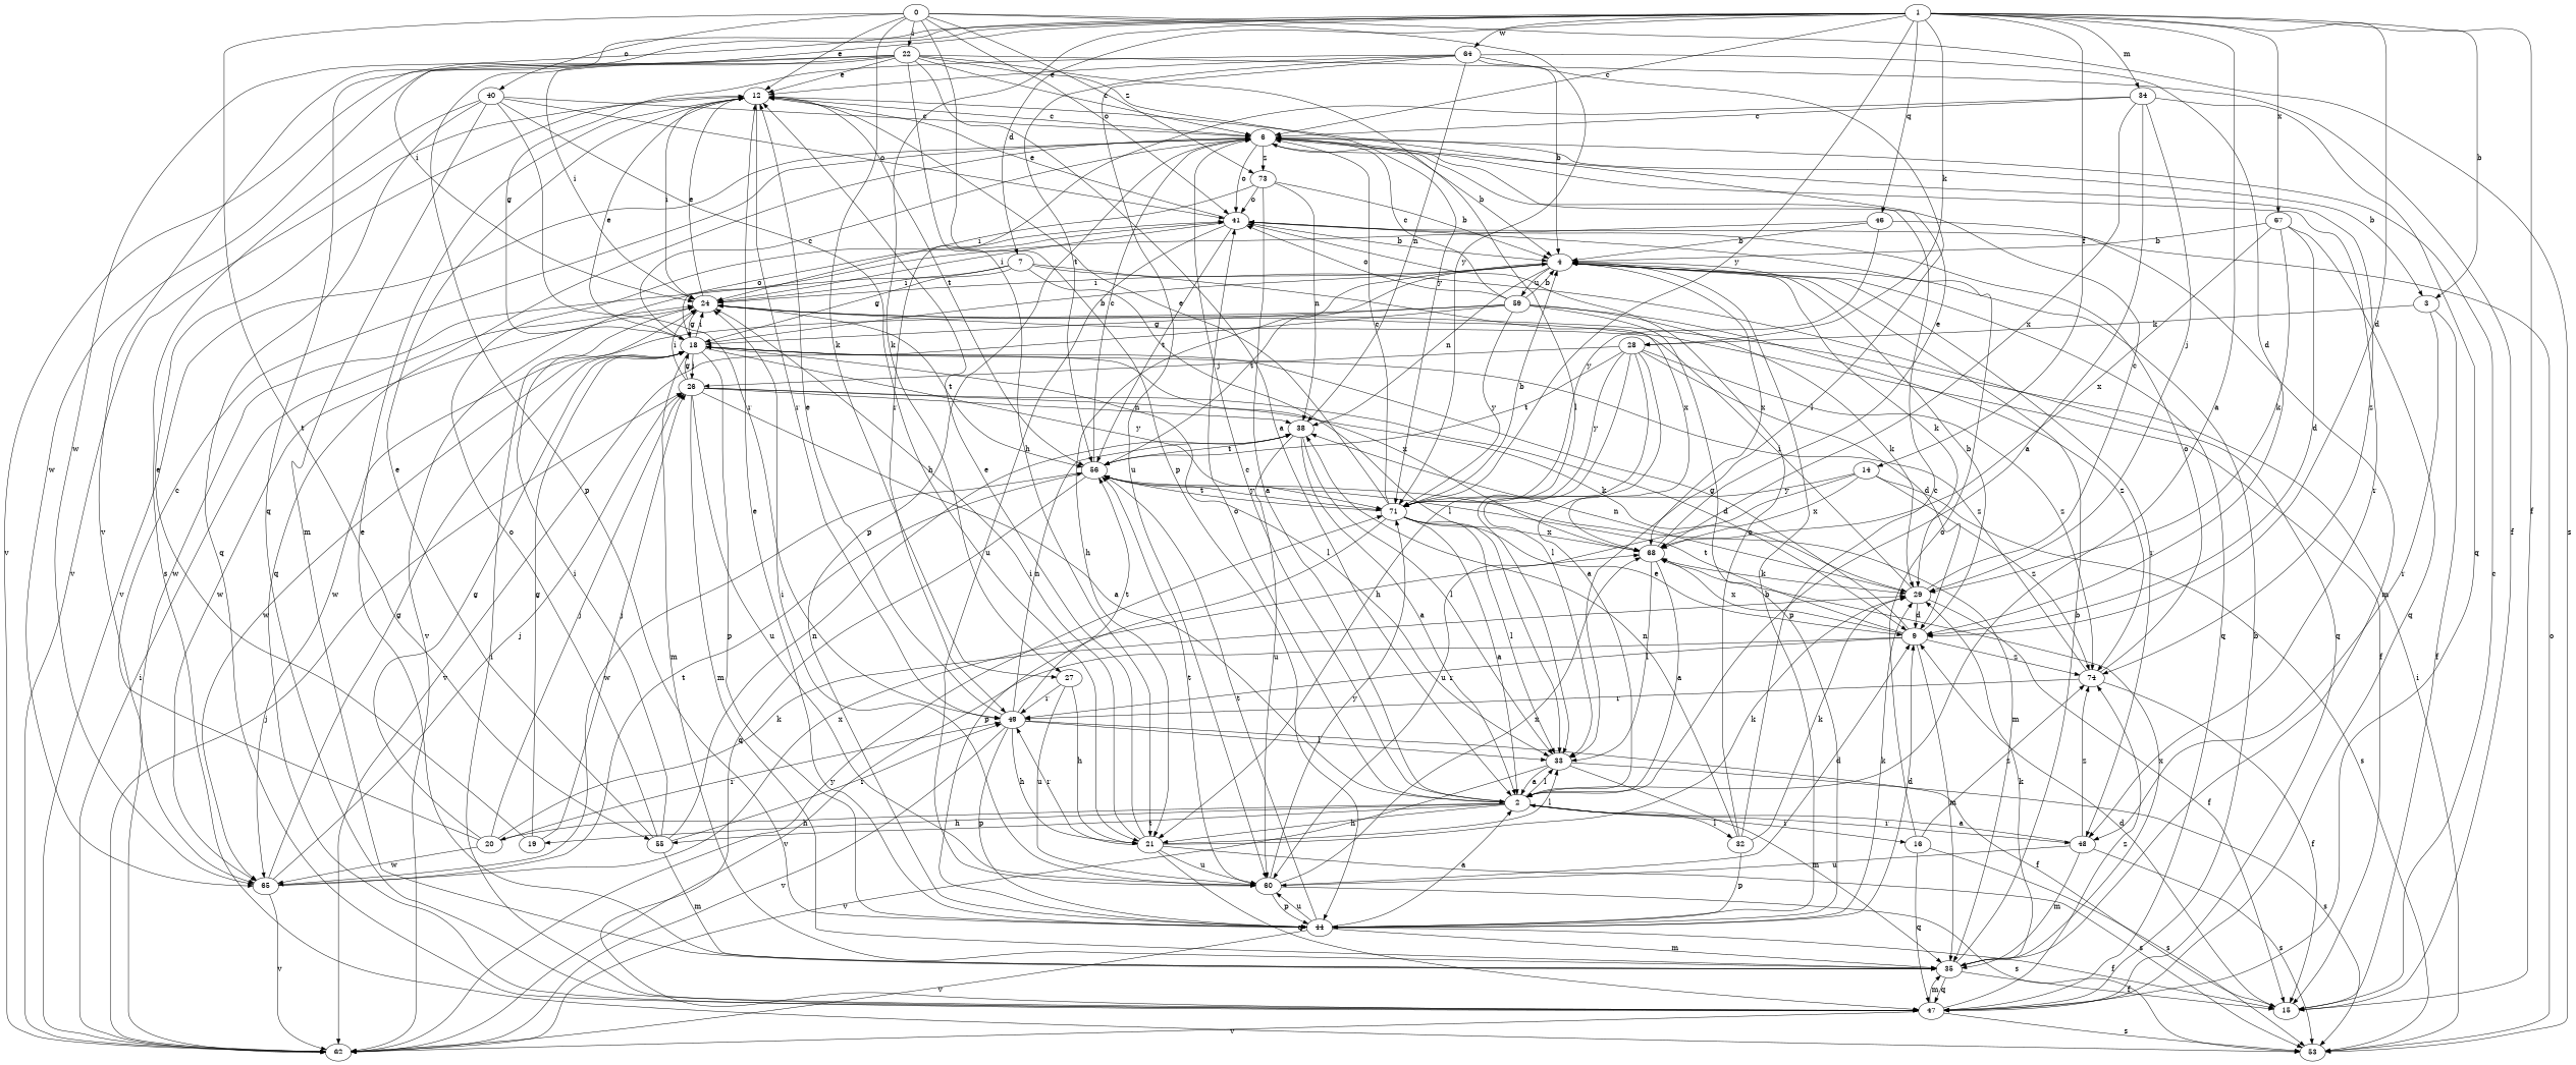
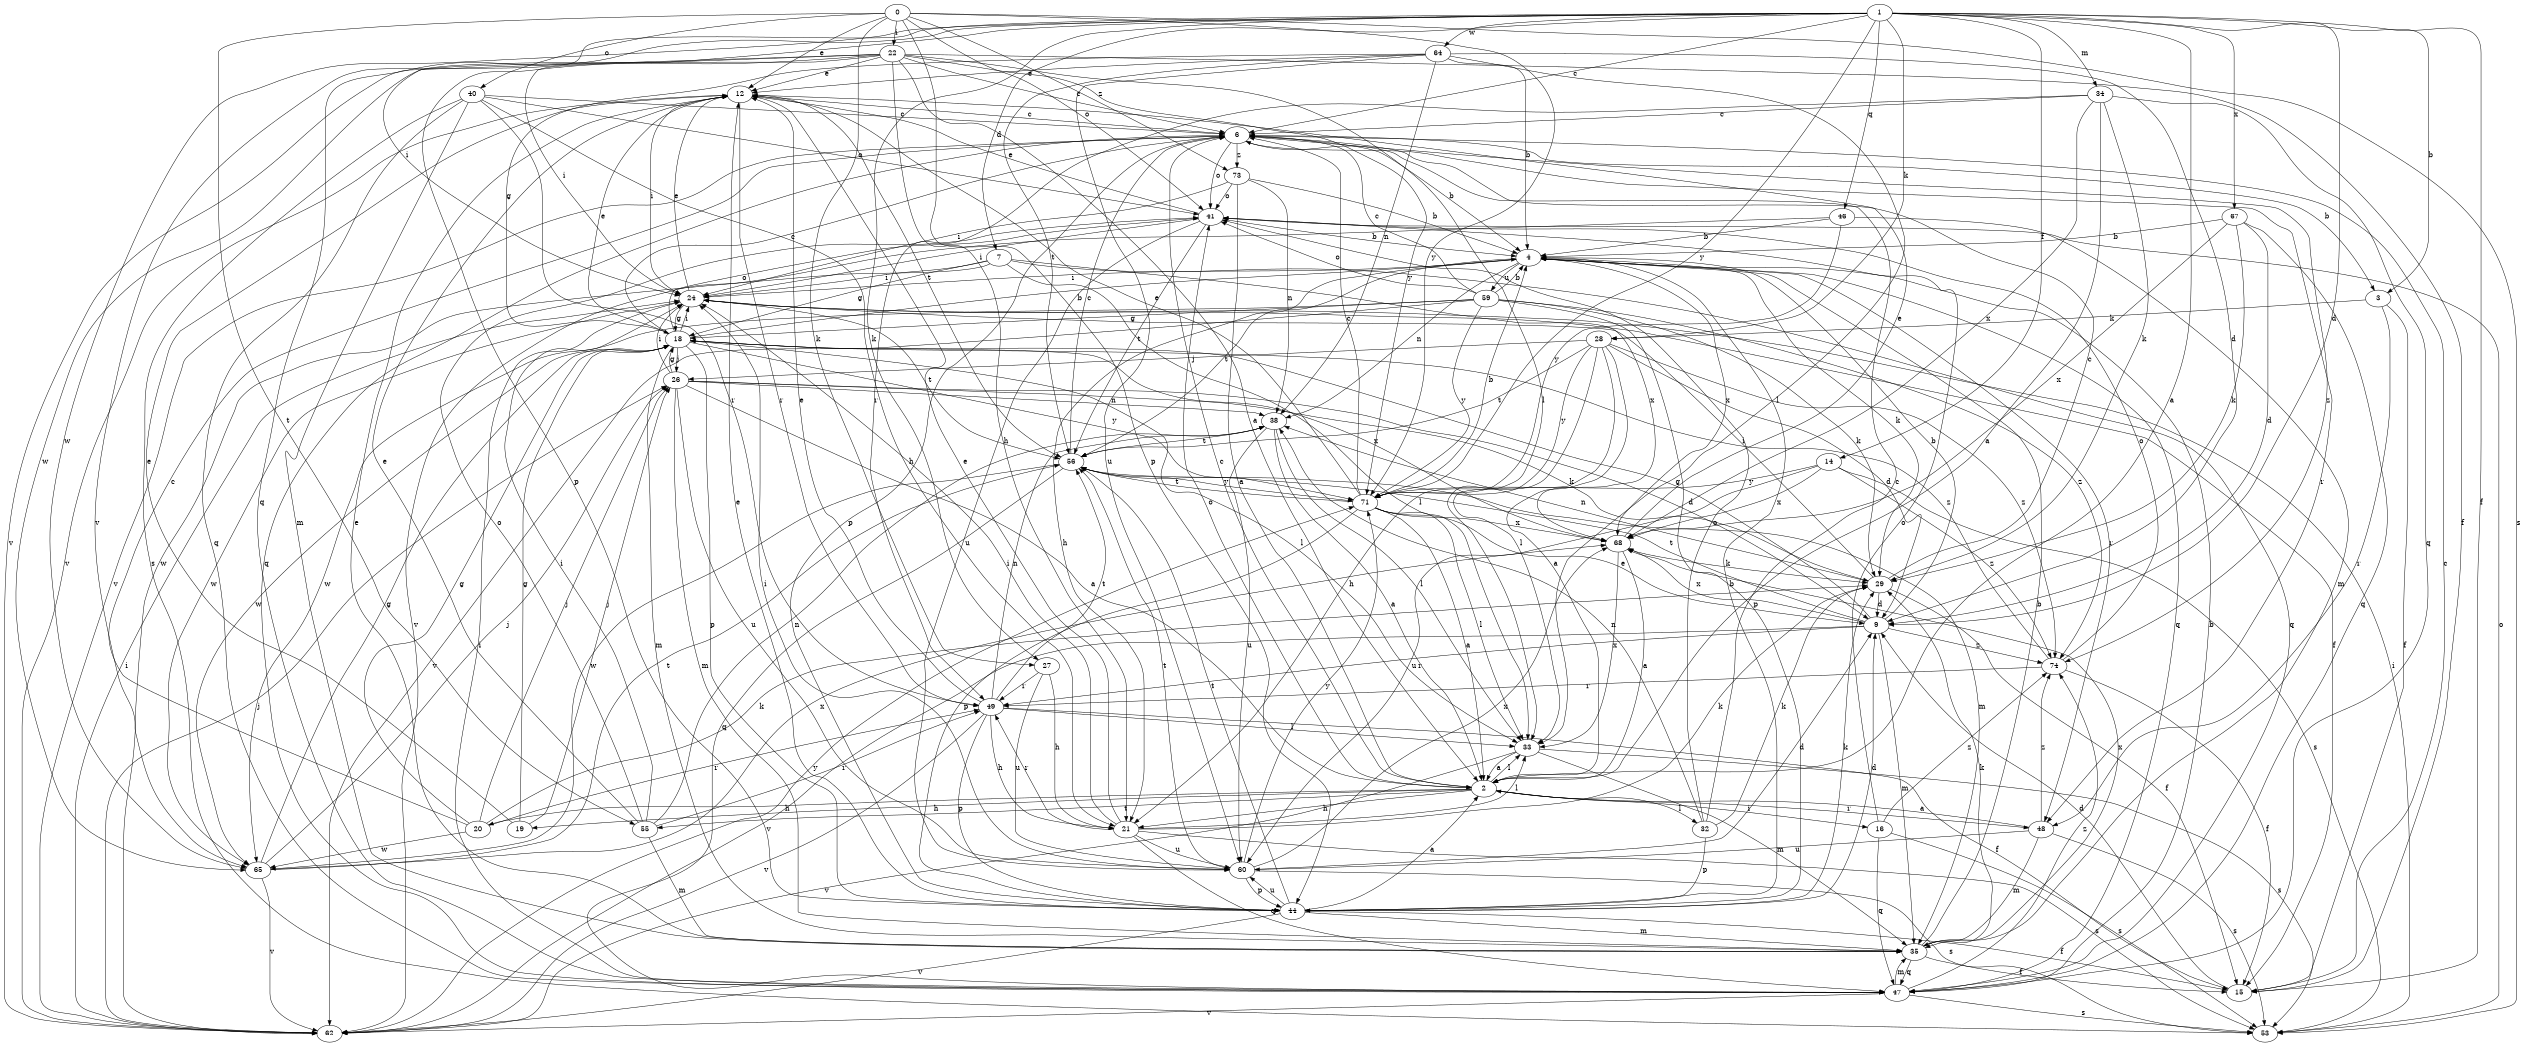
  strict digraph {
    0
    12
    22
    27
    40
    41
    44
    53
    55
    71
    73
    6
    24
    62
    56
    49
    2
    15
    65
    21
    33
    60
    47
    35
    4
    9
    29
    38
    68
    1
    3
    7
    14
    28
    34
    46
    64
    67
    16
    19
    20
    32
    48
    74
    18
    26
    59
    0 -> 12 [label=e]
    0 -> 22 [label=i]
    0 -> 27 [label=k]
    0 -> 40 [label=o]
    0 -> 41 [label=o]
    0 -> 44 [label=p]
    0 -> 53 [label=s]
    0 -> 55 [label=t]
    0 -> 71 [label=y]
    0 -> 73 [label=z]
    12 -> 6 [label=c]
    12 -> 24 [label=i]
    12 -> 62 [label=v]
    12 -> 56 [label=t]
    12 -> 49 [label=r]
    22 -> 12 [label=e]
    22 -> 44 [label=p]
    22 -> 71 [label=y]
    22 -> 6 [label=c]
    22 -> 24 [label=i]
    22 -> 62 [label=v]
    22 -> 2 [label=a]
    22 -> 15 [label=f]
    22 -> 65 [label=w]
    22 -> 21 [label=h]
    22 -> 33 [label=l]
    27 -> 49 [label=r]
    27 -> 21 [label=h]
    27 -> 60 [label=u]
    40 -> 41 [label=o]
    40 -> 53 [label=s]
    40 -> 6 [label=c]
    40 -> 49 [label=r]
    40 -> 21 [label=h]
    40 -> 47 [label=q]
    40 -> 35 [label=m]
    41 -> 12 [label=e]
    41 -> 24 [label=i]
    41 -> 56 [label=t]
    41 -> 60 [label=u]
    41 -> 4 [label=b]
    44 -> 12 [label=e]
    44 -> 62 [label=v]
    44 -> 56 [label=t]
    44 -> 2 [label=a]
    44 -> 15 [label=f]
    44 -> 60 [label=u]
    44 -> 35 [label=m]
    44 -> 4 [label=b]
    44 -> 9 [label=d]
    44 -> 29 [label=k]
    53 -> 41 [label=o]
    53 -> 24 [label=i]
    55 -> 12 [label=e]
    55 -> 41 [label=o]
    55 -> 24 [label=i]
    55 -> 49 [label=r]
    55 -> 35 [label=m]
    55 -> 38 [label=n]
    71 -> 12 [label=e]
    71 -> 44 [label=p]
    71 -> 6 [label=c]
    71 -> 56 [label=t]
    71 -> 2 [label=a]
    71 -> 33 [label=l]
    71 -> 4 [label=b]
    71 -> 9 [label=e]
    71 -> 68 [label=x]
    73 -> 41 [label=o]
    73 -> 24 [label=i]
    73 -> 2 [label=a]
    73 -> 4 [label=b]
    73 -> 38 [label=n]
    6 -> 41 [label=o]
    6 -> 44 [label=p]
    6 -> 73 [label=z]
    6 -> 62 [label=v]
    6 -> 47 [label=q]
    6 -> 4 [label=b]
    6 -> 3 [label=b]
    6 -> 48 [label=r]
    6 -> 74 [label=z]
    24 -> 12 [label=e]
    24 -> 56 [label=t]
    24 -> 15 [label=f]
    24 -> 65 [label=w]
    24 -> 18 [label=g]
    62 -> 71 [label=y]
    62 -> 24 [label=i]
    62 -> 26 [label=j]
    56 -> 71 [label=y]
    56 -> 6 [label=c]
    56 -> 65 [label=w]
    56 -> 47 [label=q]
    56 -> 35 [label=m]
    49 -> 12 [label=e]
    49 -> 44 [label=p]
    49 -> 62 [label=v]
    49 -> 56 [label=t]
    49 -> 15 [label=f]
    49 -> 21 [label=h]
    49 -> 33 [label=l]
    49 -> 38 [label=n]
    2 -> 41 [label=o]
    2 -> 55 [label=t]
    2 -> 6 [label=c]
    2 -> 21 [label=h]
    2 -> 33 [label=l]
    2 -> 16 [label=i]
    2 -> 19 [label=h]
    2 -> 20 [label=h]
    2 -> 32 [label=l]
    2 -> 48 [label=r]
    15 -> 6 [label=c]
    15 -> 9 [label=d]
    65 -> 62 [label=v]
    65 -> 56 [label=t]
    65 -> 68 [label=x]
    65 -> 18 [label=g]
    65 -> 26 [label=j]
    21 -> 12 [label=e]
    21 -> 53 [label=s]
    21 -> 24 [label=i]
    21 -> 49 [label=r]
    21 -> 33 [label=l]
    21 -> 60 [label=u]
    21 -> 47 [label=q]
    21 -> 29 [label=k]
    33 -> 53 [label=s]
    33 -> 62 [label=v]
    33 -> 2 [label=a]
    33 -> 35 [label=m]
    60 -> 44 [label=p]
    60 -> 53 [label=s]
    60 -> 71 [label=y]
    60 -> 24 [label=i]
    60 -> 56 [label=t]
    60 -> 9 [label=d]
    60 -> 68 [label=x]
    47 -> 53 [label=s]
    47 -> 24 [label=i]
    47 -> 62 [label=v]
    47 -> 35 [label=m]
    47 -> 4 [label=b]
    47 -> 74 [label=z]
    35 -> 12 [label=e]
    35 -> 15 [label=f]
    35 -> 47 [label=q]
    35 -> 4 [label=b]
    35 -> 29 [label=k]
    35 -> 68 [label=x]
    4 -> 24 [label=i]
    4 -> 56 [label=t]
    4 -> 21 [label=h]
    4 -> 47 [label=q]
    4 -> 29 [label=k]
    4 -> 38 [label=n]
    4 -> 68 [label=x]
    4 -> 48 [label=r]
    4 -> 59 [label=u]
    9 -> 62 [label=v]
    9 -> 56 [label=t]
    9 -> 49 [label=r]
    9 -> 35 [label=m]
    9 -> 4 [label=b]
    9 -> 68 [label=x]
    9 -> 74 [label=z]
    9 -> 18 [label=g]
    29 -> 6 [label=c]
    29 -> 24 [label=i]
    29 -> 15 [label=f]
    29 -> 9 [label=d]
    29 -> 38 [label=n]
    38 -> 56 [label=t]
    38 -> 2 [label=a]
    38 -> 33 [label=l]
    38 -> 60 [label=u]
    68 -> 12 [label=e]
    68 -> 2 [label=a]
-   68 -> 33 [label=l]
+   68 -> 33 [label=x]
    68 -> 29 [label=k]
    1 -> 27 [label=k]
    1 -> 71 [label=y]
    1 -> 6 [label=c]
    1 -> 24 [label=i]
    1 -> 62 [label=v]
    1 -> 2 [label=a]
    1 -> 15 [label=f]
    1 -> 65 [label=w]
    1 -> 47 [label=q]
    1 -> 9 [label=d]
    1 -> 3 [label=b]
    1 -> 7 [label=d]
    1 -> 14 [label=f]
    1 -> 28 [label=k]
    1 -> 34 [label=m]
    1 -> 46 [label=q]
    1 -> 64 [label=w]
    1 -> 67 [label=x]
    3 -> 15 [label=f]
    3 -> 28 [label=k]
    3 -> 48 [label=r]
    7 -> 24 [label=i]
    7 -> 65 [label=w]
    7 -> 33 [label=l]
    7 -> 47 [label=q]
    7 -> 68 [label=x]
    7 -> 18 [label=g]
    14 -> 53 [label=s]
    14 -> 71 [label=y]
    14 -> 60 [label=u]
    14 -> 68 [label=x]
    14 -> 74 [label=z]
    28 -> 71 [label=y]
    28 -> 56 [label=t]
    28 -> 2 [label=a]
    28 -> 21 [label=h]
    28 -> 33 [label=l]
    28 -> 9 [label=d]
    28 -> 74 [label=z]
    28 -> 26 [label=j]
    34 -> 6 [label=c]
    34 -> 49 [label=r]
    34 -> 2 [label=a]
    34 -> 47 [label=q]
-   34 -> 29 [label=j]
+   34 -> 29 [label=k]
    34 -> 68 [label=x]
    46 -> 71 [label=y]
    46 -> 62 [label=v]
    46 -> 35 [label=m]
    46 -> 4 [label=b]
    64 -> 12 [label=e]
    64 -> 56 [label=t]
    64 -> 33 [label=l]
    64 -> 60 [label=u]
    64 -> 4 [label=b]
    64 -> 9 [label=d]
    64 -> 38 [label=n]
    64 -> 18 [label=g]
    67 -> 47 [label=q]
    67 -> 4 [label=b]
    67 -> 9 [label=d]
    67 -> 29 [label=k]
    67 -> 68 [label=x]
    16 -> 41 [label=o]
    16 -> 53 [label=s]
    16 -> 47 [label=q]
    16 -> 74 [label=z]
    19 -> 12 [label=e]
    19 -> 18 [label=g]
    19 -> 26 [label=j]
    20 -> 6 [label=c]
    20 -> 49 [label=r]
    20 -> 65 [label=w]
    20 -> 29 [label=k]
    20 -> 18 [label=g]
    20 -> 26 [label=j]
    32 -> 41 [label=o]
    32 -> 44 [label=p]
    32 -> 6 [label=c]
    32 -> 29 [label=k]
    32 -> 38 [label=n]
    48 -> 53 [label=s]
    48 -> 2 [label=a]
    48 -> 60 [label=u]
    48 -> 35 [label=m]
    48 -> 74 [label=z]
    74 -> 41 [label=o]
    74 -> 49 [label=r]
    74 -> 15 [label=f]
    74 -> 18 [label=z]
    18 -> 12 [label=e]
    18 -> 41 [label=o]
    18 -> 44 [label=p]
    18 -> 71 [label=y]
    18 -> 6 [label=c]
    18 -> 24 [label=i]
    18 -> 65 [label=w]
    18 -> 33 [label=l]
    18 -> 35 [label=m]
    18 -> 4 [label=b]
    18 -> 68 [label=x]
    18 -> 26 [label=j]
    26 -> 24 [label=i]
    26 -> 2 [label=a]
    26 -> 60 [label=u]
    26 -> 35 [label=m]
    26 -> 9 [label=d]
    26 -> 29 [label=k]
    26 -> 38 [label=n]
    26 -> 18 [label=g]
    59 -> 41 [label=o]
    59 -> 44 [label=p]
    59 -> 71 [label=y]
    59 -> 6 [label=c]
    59 -> 62 [label=v]
    59 -> 65 [label=w]
    59 -> 4 [label=b]
    59 -> 29 [label=k]
    59 -> 74 [label=z]
    59 -> 18 [label=g]
  }
